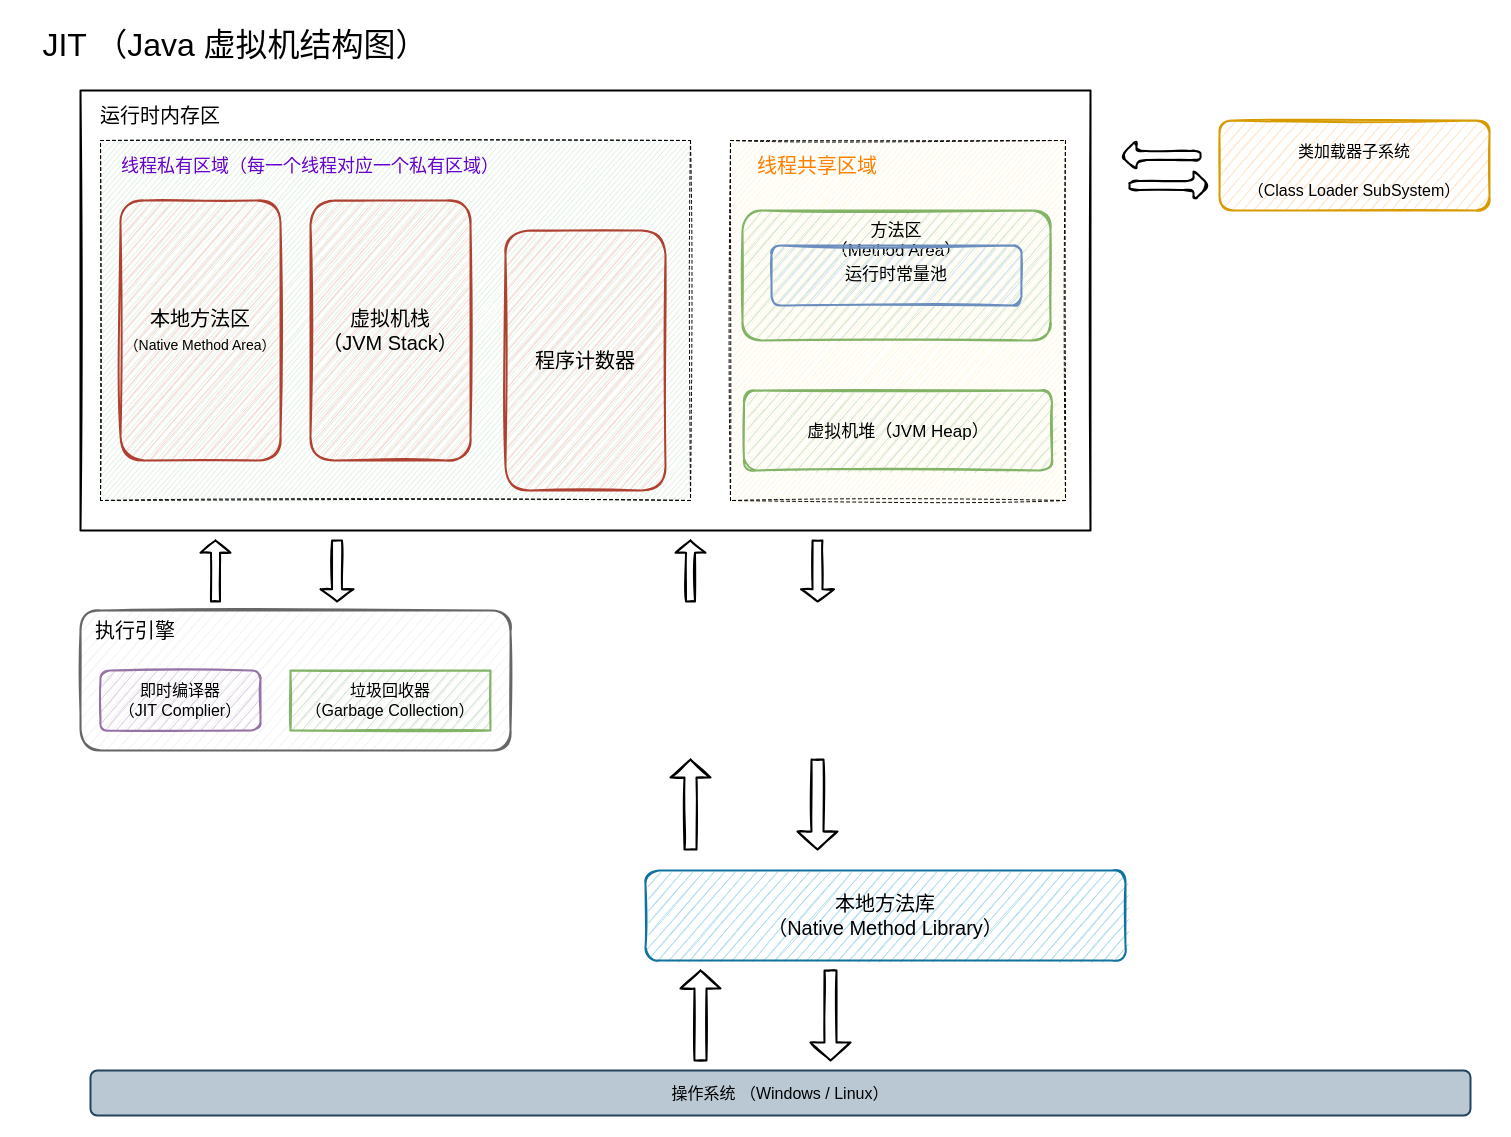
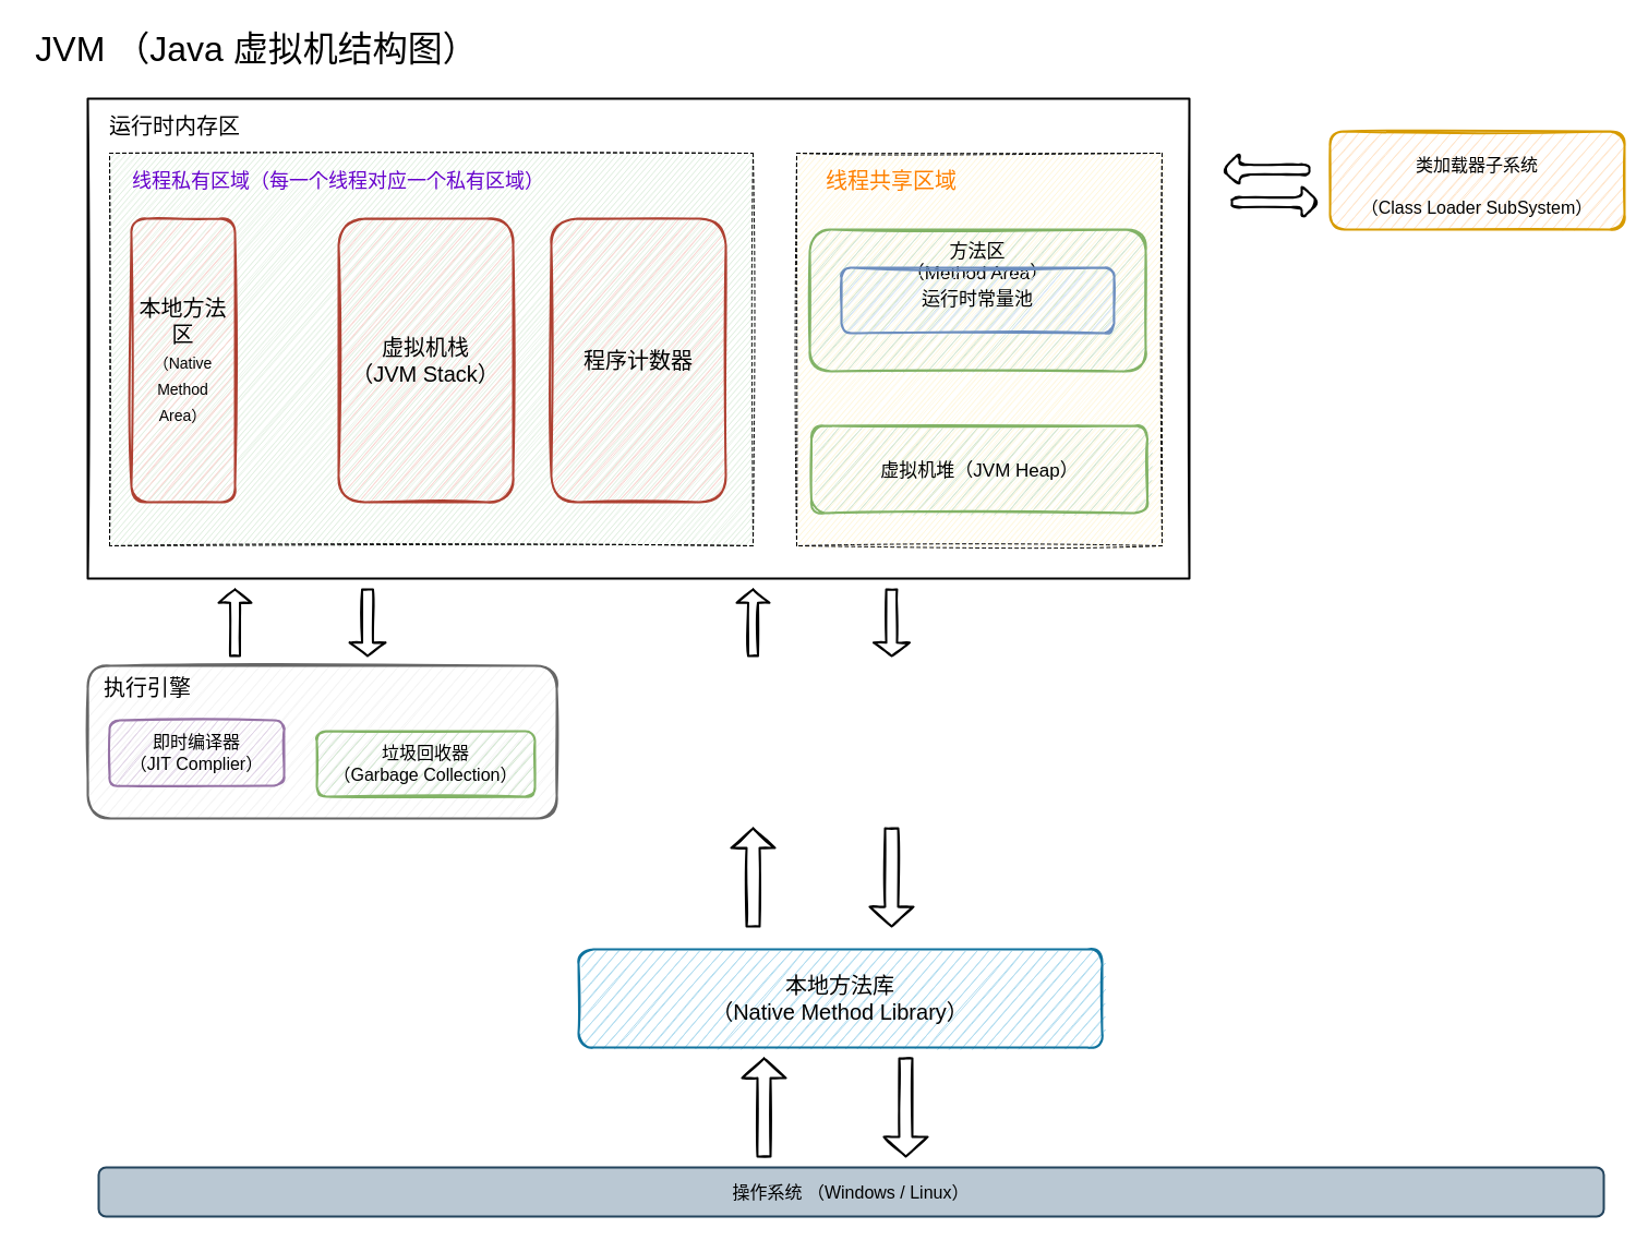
  <mxCell id="0" />
  <mxCell id="1" parent="0" />
  <mxCell id="2" value="" style="rounded=1;whiteSpace=wrap;html=1;shadow=0;glass=0;sketch=1;strokeWidth=2;fontSize=16;fillColor=#f5f5f5;fontColor=#333333;strokeColor=#666666;" parent="1" vertex="1"><mxGeometry x="80" y="610" width="430" height="140" as="geometry" /></mxCell>
- <mxCell id="3" value="&lt;font style=&quot;font-size: 32px;&quot;&gt;JIT （Java 虚拟机结构图）&lt;/font&gt;" style="text;html=1;strokeColor=none;fillColor=none;align=center;verticalAlign=middle;whiteSpace=wrap;rounded=0;" parent="1" vertex="1"><mxGeometry x="20" y="20" width="430" height="50" as="geometry" /></mxCell>
+ <mxCell id="3" value="&lt;font style=&quot;font-size: 32px;&quot;&gt;JVM （Java 虚拟机结构图）&lt;/font&gt;" style="text;html=1;strokeColor=none;fillColor=none;align=center;verticalAlign=middle;whiteSpace=wrap;rounded=0;" parent="1" vertex="1"><mxGeometry x="20" y="20" width="430" height="50" as="geometry" /></mxCell>
  <mxCell id="4" value="&lt;font style=&quot;font-size: 16px;&quot;&gt;类加载器子系统&lt;br&gt;（Class Loader SubSystem）&lt;br&gt;&lt;/font&gt;" style="rounded=1;whiteSpace=wrap;html=1;fontSize=32;sketch=1;fillColor=#ffe6cc;strokeColor=#d79b00;strokeWidth=2;shadow=0;glass=0;" parent="1" vertex="1"><mxGeometry x="1219" y="120" width="270" height="90" as="geometry" /></mxCell>
  <mxCell id="5" value="" style="shape=singleArrow;direction=west;whiteSpace=wrap;html=1;rounded=1;shadow=0;glass=0;sketch=1;strokeWidth=2;fontSize=16;" parent="1" vertex="1"><mxGeometry x="1120" y="140" width="80" height="30" as="geometry" /></mxCell>
  <mxCell id="6" value="" style="shape=singleArrow;whiteSpace=wrap;html=1;rounded=1;shadow=0;glass=0;sketch=1;strokeWidth=2;fontSize=16;" parent="1" vertex="1"><mxGeometry x="1129" y="170" width="80" height="30" as="geometry" /></mxCell>
- <mxCell id="7" value="即时编译器&lt;br&gt;（JIT Complier）" style="rounded=1;whiteSpace=wrap;html=1;shadow=0;glass=0;sketch=1;strokeWidth=2;fontSize=16;fillColor=#e1d5e7;strokeColor=#9673a6;" parent="1" vertex="1"><mxGeometry x="100" y="670" width="160" height="60" as="geometry" /></mxCell>
+ <mxCell id="7" value="即时编译器&lt;br&gt;（JIT Complier）" style="rounded=1;whiteSpace=wrap;html=1;shadow=0;glass=0;sketch=1;strokeWidth=2;fontSize=16;fillColor=#e1d5e7;strokeColor=#9673a6;" parent="1" vertex="1"><mxGeometry x="100" y="660" width="160" height="60" as="geometry" /></mxCell>
  <mxCell id="8" value="操作系统 （Windows / Linux）" style="rounded=1;whiteSpace=wrap;html=1;shadow=0;glass=0;sketch=0;strokeWidth=2;fontSize=16;fillColor=#bac8d3;strokeColor=#23445d;" parent="1" vertex="1"><mxGeometry x="90" y="1070" width="1380" height="45" as="geometry" /></mxCell>
  <mxCell id="9" value="&lt;font style=&quot;font-size: 20px;&quot;&gt;执行引擎&lt;/font&gt;" style="text;html=1;strokeColor=none;fillColor=none;align=center;verticalAlign=middle;whiteSpace=wrap;rounded=0;shadow=0;glass=0;sketch=0;strokeWidth=2;fontSize=16;" parent="1" vertex="1"><mxGeometry x="80" y="610" width="110" height="40" as="geometry" /></mxCell>
- <mxCell id="10" value="垃圾回收器&lt;br&gt;（Garbage Collection）" style="whiteSpace=wrap;html=1;shadow=0;glass=0;sketch=1;strokeWidth=2;fontSize=16;fillColor=#d5e8d4;strokeColor=#82b366;rounded=0;" parent="1" vertex="1"><mxGeometry x="290" y="670" width="200" height="60" as="geometry" /></mxCell>
- <mxCell id="11" value="本地方法库&lt;br&gt;（Native Method Library）" style="rounded=1;whiteSpace=wrap;html=1;shadow=0;glass=0;sketch=1;strokeWidth=2;fontSize=20;fillColor=#b1ddf0;strokeColor=#10739e;" parent="1" vertex="1"><mxGeometry x="645" y="870" width="480" height="90" as="geometry" /></mxCell>
+ <mxCell id="10" value="垃圾回收器&lt;br&gt;（Garbage Collection）" style="rounded=1;whiteSpace=wrap;html=1;shadow=0;glass=0;sketch=1;strokeWidth=2;fontSize=16;fillColor=#d5e8d4;strokeColor=#82b366;" parent="1" vertex="1"><mxGeometry x="290" y="670" width="200" height="60" as="geometry" /></mxCell>
+ <mxCell id="11" value="本地方法库&lt;br&gt;（Native Method Library）" style="rounded=1;whiteSpace=wrap;html=1;shadow=0;glass=0;sketch=1;strokeWidth=2;fontSize=20;fillColor=#b1ddf0;strokeColor=#10739e;" parent="1" vertex="1"><mxGeometry x="530" y="870" width="480" height="90" as="geometry" /></mxCell>
  <mxCell id="12" value="" style="shape=singleArrow;direction=south;whiteSpace=wrap;html=1;rounded=0;shadow=0;glass=0;sketch=1;strokeWidth=2;fontSize=20;" parent="1" vertex="1"><mxGeometry x="810" y="970" width="40" height="90" as="geometry" /></mxCell>
  <mxCell id="13" value="" style="shape=singleArrow;direction=north;whiteSpace=wrap;html=1;rounded=0;shadow=0;glass=0;sketch=1;strokeWidth=2;fontSize=20;" parent="1" vertex="1"><mxGeometry x="680" y="970" width="40" height="90" as="geometry" /></mxCell>
  <mxCell id="14" value="" style="shape=singleArrow;direction=south;whiteSpace=wrap;html=1;rounded=0;shadow=0;glass=0;sketch=1;strokeWidth=2;fontSize=20;" parent="1" vertex="1"><mxGeometry x="797" y="759" width="40" height="90" as="geometry" /></mxCell>
  <mxCell id="15" value="" style="shape=singleArrow;direction=north;whiteSpace=wrap;html=1;rounded=0;shadow=0;glass=0;sketch=1;strokeWidth=2;fontSize=20;" parent="1" vertex="1"><mxGeometry x="670" y="759" width="40" height="90" as="geometry" /></mxCell>
  <mxCell id="16" value="" style="rounded=0;whiteSpace=wrap;html=1;shadow=0;glass=0;sketch=1;strokeWidth=2;fontSize=20;" parent="1" vertex="1"><mxGeometry x="80" y="90" width="1010" height="440" as="geometry" /></mxCell>
  <mxCell id="17" value="" style="shape=singleArrow;direction=north;whiteSpace=wrap;html=1;rounded=0;shadow=0;glass=0;sketch=1;strokeWidth=2;fontSize=20;" parent="1" vertex="1"><mxGeometry x="200" y="540" width="30" height="61" as="geometry" /></mxCell>
  <mxCell id="18" value="" style="shape=singleArrow;direction=north;whiteSpace=wrap;html=1;rounded=0;shadow=0;glass=0;sketch=1;strokeWidth=2;fontSize=20;" parent="1" vertex="1"><mxGeometry x="675" y="540" width="30" height="61" as="geometry" /></mxCell>
  <mxCell id="19" value="" style="shape=singleArrow;direction=south;whiteSpace=wrap;html=1;rounded=0;shadow=0;glass=0;sketch=1;strokeWidth=2;fontSize=20;" parent="1" vertex="1"><mxGeometry x="800.5" y="540" width="33" height="61" as="geometry" /></mxCell>
  <mxCell id="20" value="" style="shape=singleArrow;direction=south;whiteSpace=wrap;html=1;rounded=0;shadow=0;glass=0;sketch=1;strokeWidth=2;fontSize=20;" parent="1" vertex="1"><mxGeometry x="320" y="540" width="33" height="61" as="geometry" /></mxCell>
  <mxCell id="21" value="运行时内存区" style="text;html=1;strokeColor=none;fillColor=none;align=center;verticalAlign=middle;whiteSpace=wrap;rounded=0;shadow=1;glass=0;sketch=0;strokeWidth=2;fontSize=20;" parent="1" vertex="1"><mxGeometry x="60" y="90" width="200" height="50" as="geometry" /></mxCell>
  <mxCell id="22" value="" style="rounded=0;whiteSpace=wrap;html=1;shadow=0;glass=0;sketch=1;strokeWidth=1;fontSize=20;fillColor=#fff2cc;strokeColor=default;dashed=1;" parent="1" vertex="1"><mxGeometry x="730" y="140" width="335" height="360" as="geometry" /></mxCell>
  <mxCell id="23" value="" style="rounded=0;whiteSpace=wrap;html=1;shadow=0;glass=0;sketch=1;strokeWidth=1;fontSize=20;fillColor=#d5e8d4;strokeColor=default;dashed=1;" parent="1" vertex="1"><mxGeometry x="100" y="140" width="590" height="360" as="geometry" /></mxCell>
  <mxCell id="24" value="&lt;font color=&quot;#ff8000&quot;&gt;线程共享区域&lt;/font&gt;" style="text;html=1;strokeColor=none;fillColor=none;align=center;verticalAlign=middle;whiteSpace=wrap;rounded=0;shadow=0;glass=0;sketch=1;strokeWidth=2;fontSize=20;" parent="1" vertex="1"><mxGeometry x="732" y="140" width="170" height="50" as="geometry" /></mxCell>
  <mxCell id="25" value="&lt;font style=&quot;font-size: 18px;&quot; color=&quot;#6600cc&quot;&gt;线程私有区域（每一个线程对应一个私有区域）&lt;/font&gt;" style="text;html=1;strokeColor=none;fillColor=none;align=center;verticalAlign=middle;whiteSpace=wrap;rounded=0;shadow=0;glass=0;sketch=1;strokeWidth=2;fontSize=20;" parent="1" vertex="1"><mxGeometry x="90" y="140" width="440" height="50" as="geometry" /></mxCell>
- <mxCell id="26" value="&lt;font&gt;程序计数器&lt;/font&gt;" style="rounded=1;whiteSpace=wrap;html=1;shadow=0;glass=0;labelBackgroundColor=none;sketch=1;strokeWidth=2;fontSize=20;fillColor=#fad9d5;strokeColor=#ae4132;" parent="1" vertex="1"><mxGeometry x="505" y="230" width="160" height="260" as="geometry" /></mxCell>
+ <mxCell id="26" value="&lt;font&gt;程序计数器&lt;/font&gt;" style="rounded=1;whiteSpace=wrap;html=1;shadow=0;glass=0;labelBackgroundColor=none;sketch=1;strokeWidth=2;fontSize=20;fillColor=#fad9d5;strokeColor=#ae4132;" parent="1" vertex="1"><mxGeometry x="505" y="200" width="160" height="260" as="geometry" /></mxCell>
  <mxCell id="27" value="&lt;font&gt;虚拟机栈&lt;br&gt;（JVM Stack）&lt;br&gt;&lt;/font&gt;" style="rounded=1;whiteSpace=wrap;html=1;shadow=0;glass=0;labelBackgroundColor=none;sketch=1;strokeWidth=2;fontSize=20;fillColor=#fad9d5;strokeColor=#ae4132;" parent="1" vertex="1"><mxGeometry x="310" y="200" width="160" height="260" as="geometry" /></mxCell>
- <mxCell id="28" value="&lt;font style=&quot;&quot;&gt;&lt;font style=&quot;font-size: 20px;&quot;&gt;本地方法区&lt;/font&gt;&lt;br&gt;&lt;span style=&quot;font-size: 14px;&quot;&gt;（Native Method Area）&lt;/span&gt;&lt;br&gt;&lt;/font&gt;" style="rounded=1;whiteSpace=wrap;html=1;shadow=0;glass=0;labelBackgroundColor=none;sketch=1;strokeWidth=2;fontSize=20;fillColor=#fad9d5;strokeColor=#ae4132;" parent="1" vertex="1"><mxGeometry x="120" y="200" width="160" height="260" as="geometry" /></mxCell>
+ <mxCell id="28" value="&lt;font style=&quot;&quot;&gt;&lt;font style=&quot;font-size: 20px;&quot;&gt;本地方法区&lt;/font&gt;&lt;br&gt;&lt;span style=&quot;font-size: 14px;&quot;&gt;（Native Method Area）&lt;/span&gt;&lt;br&gt;&lt;/font&gt;" style="rounded=1;whiteSpace=wrap;html=1;shadow=0;glass=0;labelBackgroundColor=none;sketch=1;strokeWidth=2;fontSize=20;fillColor=#fad9d5;strokeColor=#ae4132;" parent="1" vertex="1"><mxGeometry x="120" y="200" width="95" height="260" as="geometry" /></mxCell>
  <mxCell id="29" value="&lt;div style=&quot;&quot;&gt;&lt;span style=&quot;font-size: 17px; background-color: initial;&quot;&gt;方法区&lt;/span&gt;&lt;/div&gt;&lt;font style=&quot;font-size: 17px;&quot;&gt;&lt;div style=&quot;&quot;&gt;&lt;span style=&quot;background-color: initial;&quot;&gt;（Method Area）&lt;/span&gt;&lt;/div&gt;&lt;/font&gt;" style="rounded=1;whiteSpace=wrap;html=1;shadow=0;glass=0;labelBackgroundColor=none;sketch=1;strokeWidth=2;fontSize=20;fillColor=#d5e8d4;strokeColor=#82b366;align=center;verticalAlign=top;" parent="1" vertex="1"><mxGeometry x="742" y="210" width="308" height="130" as="geometry" /></mxCell>
  <mxCell id="30" value="&lt;span style=&quot;font-size: 17px;&quot;&gt;虚拟机堆（JVM Heap）&lt;/span&gt;" style="rounded=1;whiteSpace=wrap;html=1;shadow=0;glass=0;labelBackgroundColor=none;sketch=1;strokeWidth=2;fontSize=20;fillColor=#d5e8d4;strokeColor=#82b366;" parent="1" vertex="1"><mxGeometry x="743.5" y="390" width="308" height="80" as="geometry" /></mxCell>
  <mxCell id="31" value="运行时常量池" style="rounded=1;whiteSpace=wrap;html=1;shadow=0;glass=0;labelBackgroundColor=none;sketch=1;strokeWidth=2;fontSize=17;fillColor=#dae8fc;strokeColor=#6c8ebf;" parent="1" vertex="1"><mxGeometry x="771" y="245" width="250" height="60" as="geometry" /></mxCell>
